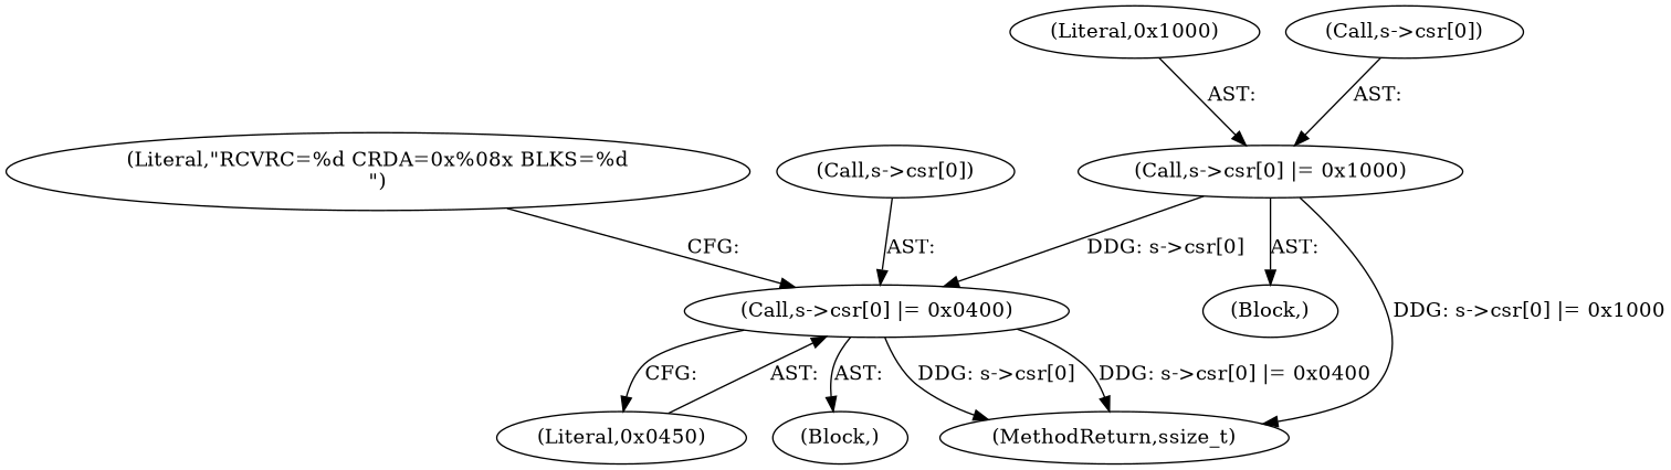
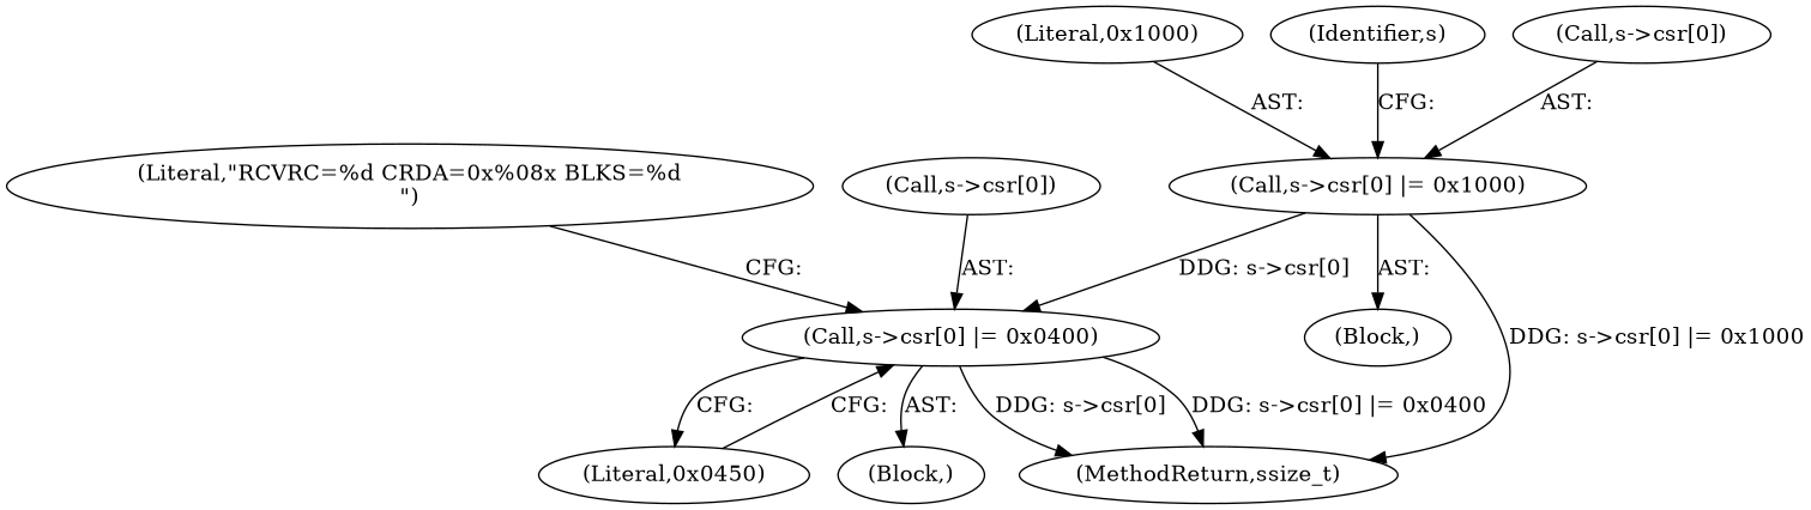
  digraph {
    n1 [label="(Call,s->csr[0] |= 0x1000)"]
    n2 [label="(Call,s->csr[0] |= 0x0400)"]
    n3 [label="(MethodReturn,ssize_t)"]
    n4 [label="(Block,)"]
    n5 [label="(Literal,0x0450)"]
    n6 [label="(Block,)"]
    n7 [label="(Literal,0x1000)"]
+   n8 [label="(Identifier,s)"]
    n9 [label="(Literal,\"RCVRC=%d CRDA=0x%08x BLKS=%d\n\")"]
    n10 [label="(Call,s->csr[0])"]
    n11 [label="(Call,s->csr[0])"]
    n1 -> n2 [label="DDG: s->csr[0]"]
    n1 -> n3 [label="DDG: s->csr[0] |= 0x1000"]
    n1 -> n4 [label="AST: "]
    n2 -> n3 [label="DDG: s->csr[0] |= 0x0400"]
    n2 -> n3 [label="DDG: s->csr[0]"]
    n2 -> n5 [label="CFG: "]
    n2 -> n6 [label="AST: "]
-   n5 -> n2 [label="AST: "]
+   n5 -> n2 [label="CFG: "]
    n7 -> n1 [label="AST: "]
+   n8 -> n1 [label="CFG: "]
    n9 -> n2 [label="CFG: "]
    n10 -> n2 [label="AST: "]
    n11 -> n1 [label="AST: "]
  }
